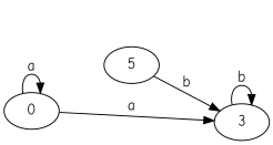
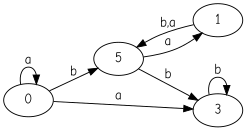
  digraph {
    d2tdocpreamble="\usetikzlibrary{automata}"
    d2tfigpreamble="\tikzstyle{every state}= [ draw=blue!50,very thick,fill=blue!20]  \tikzstyle{auto}= [fill=white]"
    fontname="Comic Neue"
    rankdir=LR
    ranksep=0.5
    node [fontname="Comic Neue" style=state]
    edge [fontname="Comic Neue" lblstyle=auto topath="bend right"]
    n1 [label=0 style="state, initial"]
    n2 [label=5]
    n3 [label=3 style="state, accepting"]
+   n4 [label=1]
    n1 -> n1 [label=a topath="loop above"]
+   n1 -> n2 [label=b]
    n1 -> n3 [label=a]
    n2 -> n3 [label=b]
+   n2 -> n4 [label=a]
    n3 -> n3 [label=b topath="loop above"]
+   n4 -> n2 [label="b,a"]
  }
